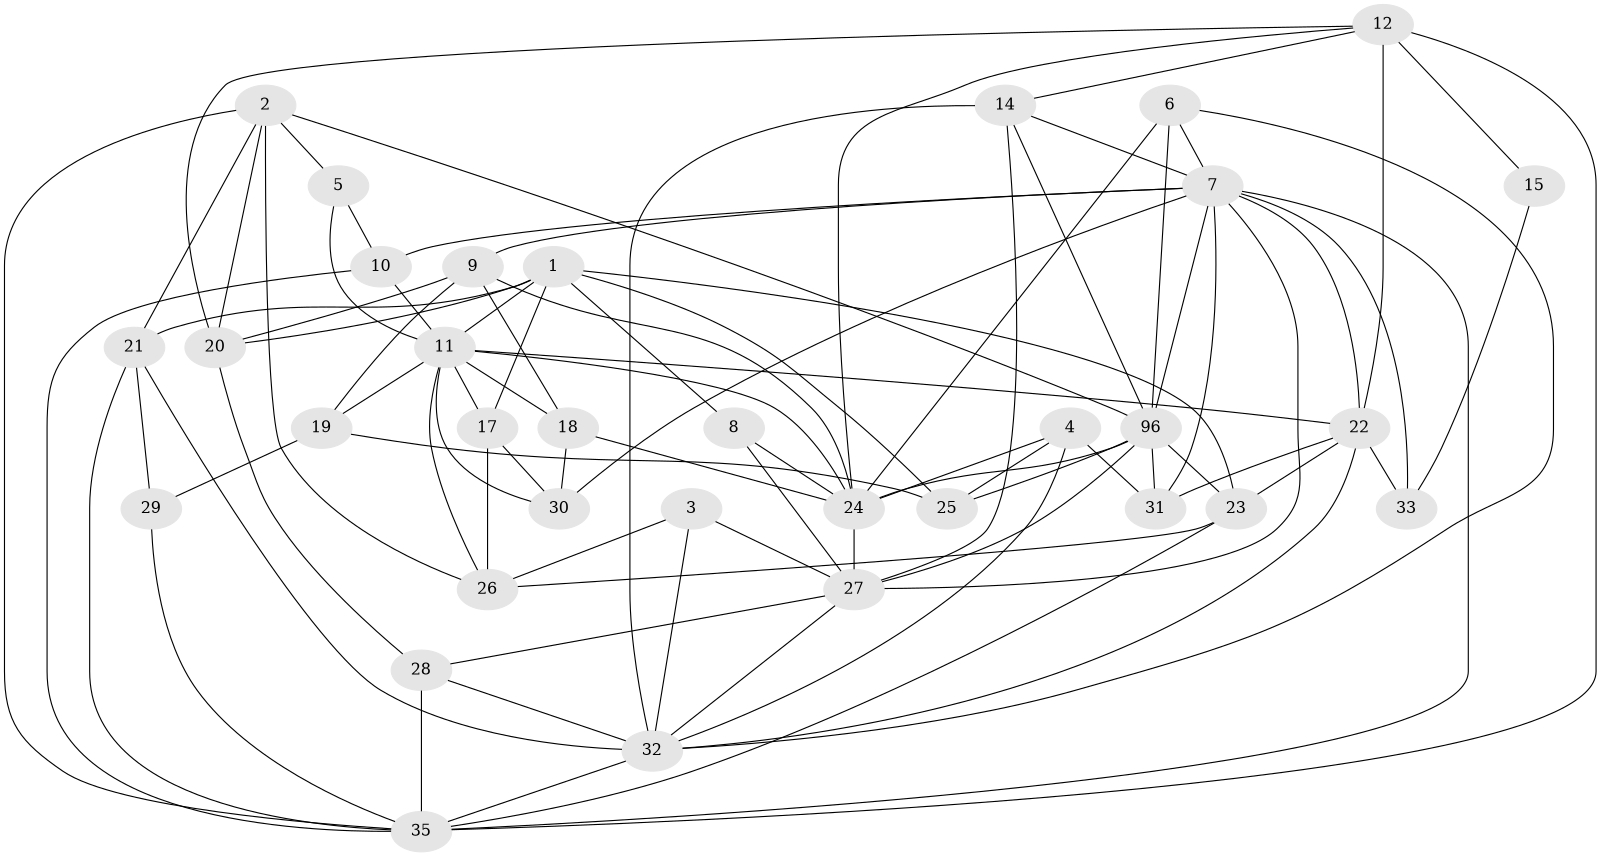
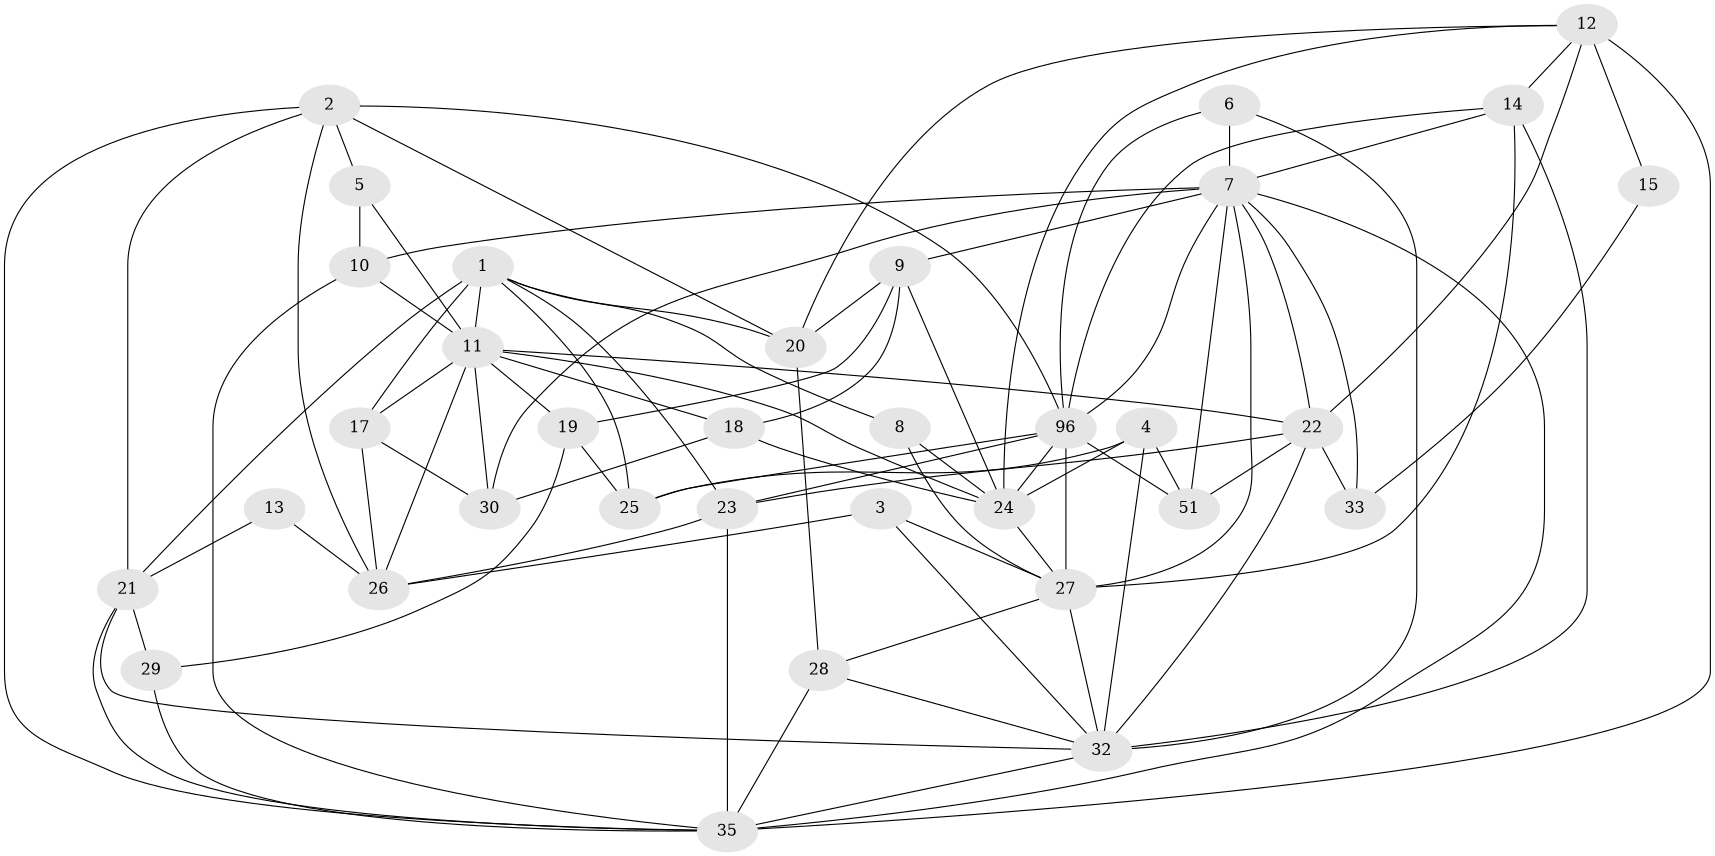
  graph {
    node [color=gray90 style=filled]
    edge [weight=1.0]
    1
    8
    11
    17
    20
    21
    23
    25
    27
    24
    26
    22
    30
    18
    19
    28
    35
    32
    29
    2
    5
    n22 [label=96]
    10
-   31
+   13
+   31 [label=51]
    3
    15
    33
    4
    7
    9
    6
    12
    14
    1 -- 8
    1 -- 11
    1 -- 17
    1 -- 20
    1 -- 21
    1 -- 23
    1 -- 25
    8 -- 27
    8 -- 24
    11 -- 17
    11 -- 24
    11 -- 26
    11 -- 22
    11 -- 30
    11 -- 18
    11 -- 19
    17 -- 26
    17 -- 30
    20 -- 28
    21 -- 35
    21 -- 32
    21 -- 29
    23 -- 26
    23 -- 35
    27 -- 28
    27 -- 32
    24 -- 27
    22 -- 23
    22 -- 32
    22 -- 31
    22 -- 33
    18 -- 24
    18 -- 30
    19 -- 25
    19 -- 29
    28 -- 35 [weight=2.0]
    28 -- 32
    32 -- 35
    29 -- 35
    2 -- 20
    2 -- 21 [weight=2.0]
    2 -- 26
    2 -- 35
    2 -- 5 [weight=2.0]
    2 -- n22
    5 -- 11
    5 -- 10 [weight=2.0]
    n22 -- 23
    n22 -- 25
    n22 -- 27 [weight=2.0]
    n22 -- 24
    n22 -- 31
    10 -- 11
    10 -- 35 [weight=3.0]
+   13 -- 21
+   13 -- 26 [weight=2.0]
    3 -- 27
    3 -- 26
    3 -- 32
    15 -- 33
    4 -- 25
    4 -- 24
    4 -- 32
    4 -- 31
    7 -- 27
    7 -- 22
    7 -- 30
    7 -- 35
    7 -- n22
    7 -- 10
    7 -- 31
    7 -- 33
    7 -- 9
    9 -- 20
    9 -- 24
    9 -- 18
    9 -- 19
-   6 -- 24
    6 -- 32
    6 -- n22
    6 -- 7
    12 -- 20
    12 -- 24
    12 -- 22
    12 -- 35 [weight=2.0]
    12 -- 15
    12 -- 14
    14 -- 27
    14 -- 32 [weight=2.0]
    14 -- n22
    14 -- 7
  }
